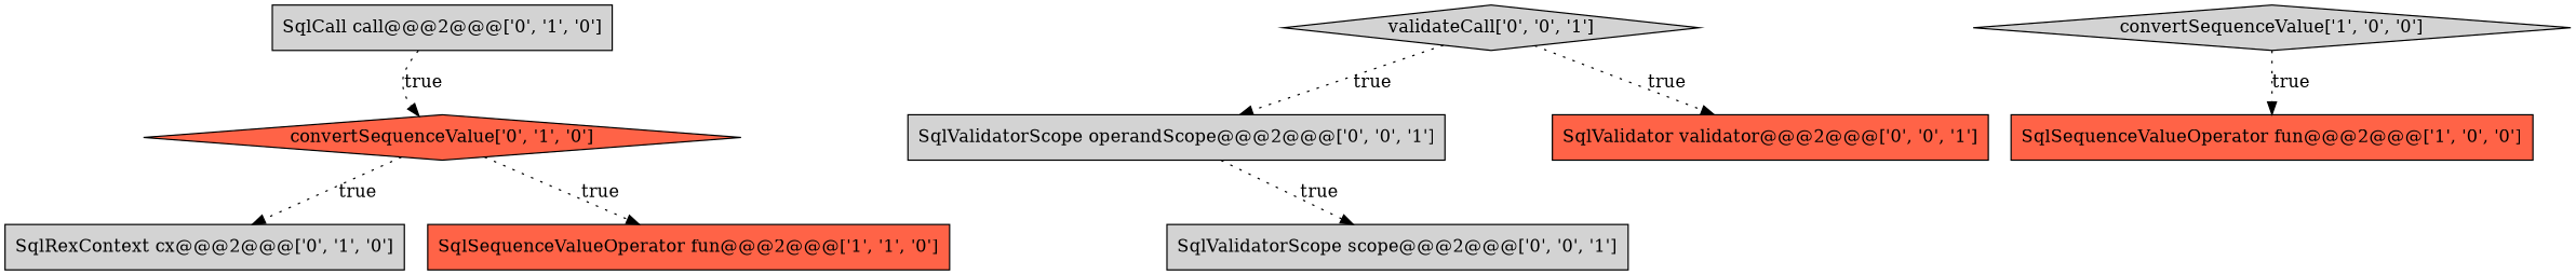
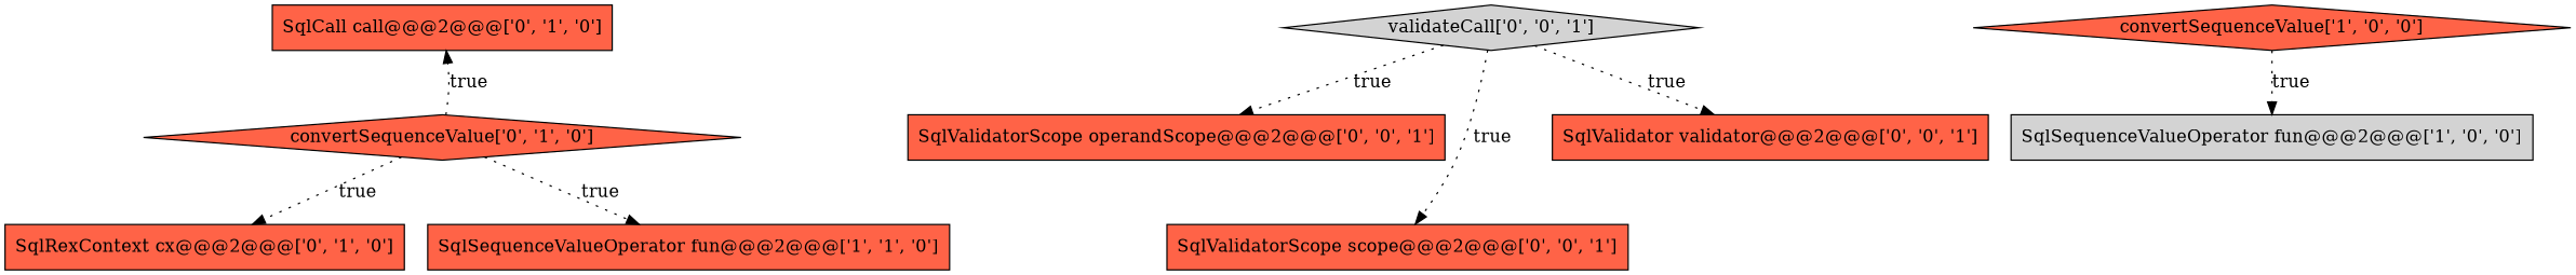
  digraph {
    node [fillcolor=tomato shape=box style=filled]
    edge [style=dotted]
-   n1 [fillcolor=lightgray label="SqlCall call@@@2@@@['0', '1', '0']"]
-   n2 [fillcolor=lightgray label="SqlRexContext cx@@@2@@@['0', '1', '0']"]
-   n3 [fillcolor=lightgray label="SqlValidatorScope operandScope@@@2@@@['0', '0', '1']"]
-   n4 [fillcolor=lightgray label="convertSequenceValue['1', '0', '0']" shape=diamond]
-   n5 [label="SqlSequenceValueOperator fun@@@2@@@['1', '0', '0']"]
+   n1 [label="SqlCall call@@@2@@@['0', '1', '0']"]
+   n2 [label="SqlRexContext cx@@@2@@@['0', '1', '0']"]
+   n3 [label="SqlValidatorScope operandScope@@@2@@@['0', '0', '1']"]
+   n4 [label="convertSequenceValue['1', '0', '0']" shape=diamond]
+   n5 [fillcolor=lightgray label="SqlSequenceValueOperator fun@@@2@@@['1', '0', '0']"]
    n6 [label="SqlSequenceValueOperator fun@@@2@@@['1', '1', '0']"]
    n7 [fillcolor=lightgray label="validateCall['0', '0', '1']" shape=diamond]
-   n8 [fillcolor=lightgray label="SqlValidatorScope scope@@@2@@@['0', '0', '1']"]
+   n8 [label="SqlValidatorScope scope@@@2@@@['0', '0', '1']"]
    n9 [label="SqlValidator validator@@@2@@@['0', '0', '1']"]
    n10 [label="convertSequenceValue['0', '1', '0']" shape=diamond]
    n4 -> n5 [label=true]
    n7 -> n3 [label=true]
-   n3 -> n8 [label=true]
+   n7 -> n8 [label=true]
    n7 -> n9 [label=true]
-   n1 -> n10 [label=true]
+   n10 -> n1 [label=true]
    n10 -> n2 [label=true]
    n10 -> n6 [label=true]
  }
